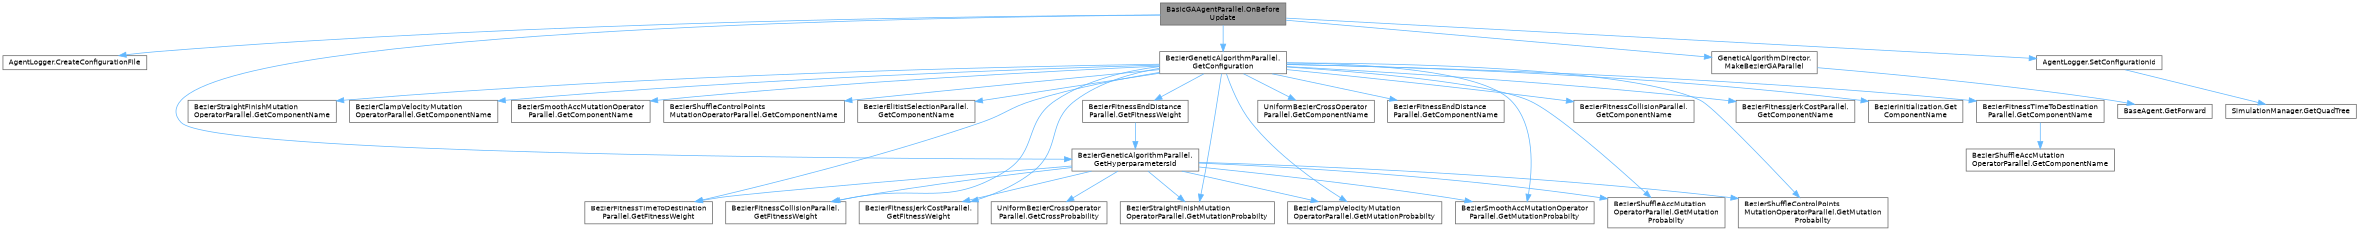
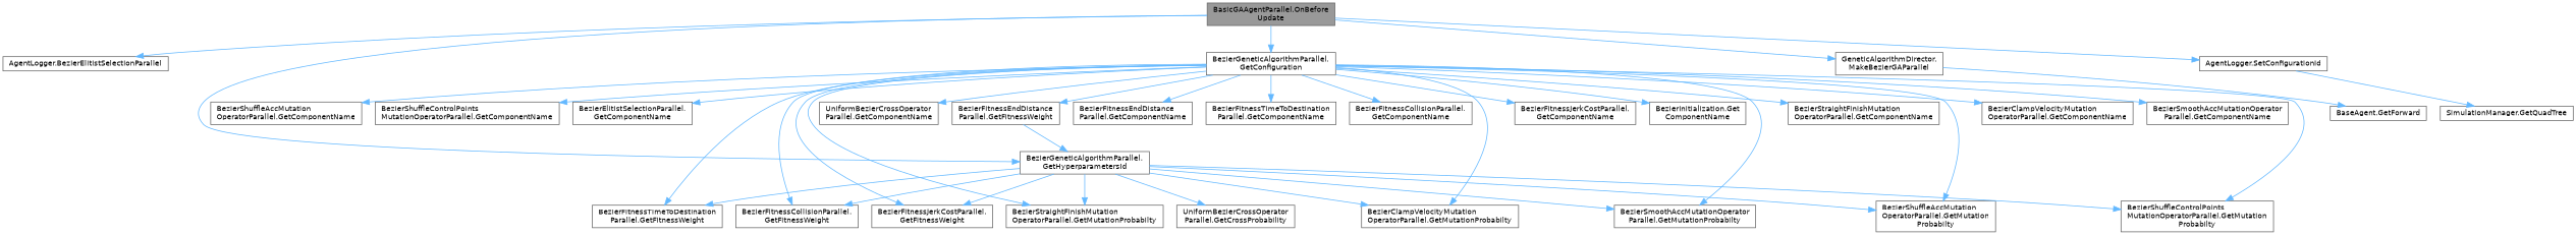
  digraph {
    rankdir=TB
    node [color=grey40 fillcolor=white fontname=Helvetica fontsize=10 shape=box style=filled]
    edge [color=steelblue1 fontname=Helvetica fontsize=10 labelfontname=Helvetica labelfontsize=10 style=solid]
    n1 [color=gray40 fillcolor=grey60 fontcolor=black height=0.2 label="BasicGAAgentParallel.OnBefore\lUpdate" width=0.4]
-   n2 [height=0.2 label="AgentLogger.CreateConfigurationFile" width=0.4]
+   n2 [height=0.2 label="AgentLogger.BezierElitistSelectionParallel" width=0.4]
    n3 [height=0.2 label="BezierGeneticAlgorithmParallel.\lGetConfiguration" width=0.4]
    n4 [height=0.2 label="BezierGeneticAlgorithmParallel.\lGetHyperparametersId" width=0.4]
    n5 [height=0.2 label="GeneticAlgorithmDirector.\lMakeBezierGAParallel" width=0.4]
    n6 [height=0.2 label="AgentLogger.SetConfigurationId" width=0.4]
    n7 [height=0.2 label="UniformBezierCrossOperator\lParallel.GetComponentName" width=0.4]
    n8 [height=0.2 label="BezierFitnessEndDistance\lParallel.GetComponentName" width=0.4]
    n9 [height=0.2 label="BezierFitnessTimeToDestination\lParallel.GetComponentName" width=0.4]
    n10 [height=0.2 label="BezierFitnessCollisionParallel.\lGetComponentName" width=0.4]
    n11 [height=0.2 label="BezierFitnessJerkCostParallel.\lGetComponentName" width=0.4]
    n12 [height=0.2 label="BezierInitialization.Get\lComponentName" width=0.4]
    n13 [height=0.2 label="BezierStraightFinishMutation\lOperatorParallel.GetComponentName" width=0.4]
    n14 [height=0.2 label="BezierClampVelocityMutation\lOperatorParallel.GetComponentName" width=0.4]
    n15 [height=0.2 label="BezierSmoothAccMutationOperator\lParallel.GetComponentName" width=0.4]
    n16 [height=0.2 label="BezierShuffleAccMutation\lOperatorParallel.GetComponentName" width=0.4]
    n17 [height=0.2 label="BezierShuffleControlPoints\lMutationOperatorParallel.GetComponentName" width=0.4]
    n18 [height=0.2 label="BezierElitistSelectionParallel.\lGetComponentName" width=0.4]
    n19 [height=0.2 label="BezierFitnessEndDistance\lParallel.GetFitnessWeight" width=0.4]
    n20 [height=0.2 label="BezierFitnessTimeToDestination\lParallel.GetFitnessWeight" width=0.4]
    n21 [height=0.2 label="BezierFitnessCollisionParallel.\lGetFitnessWeight" width=0.4]
    n22 [height=0.2 label="BezierFitnessJerkCostParallel.\lGetFitnessWeight" width=0.4]
    n23 [height=0.2 label="BezierStraightFinishMutation\lOperatorParallel.GetMutationProbabilty" width=0.4]
    n24 [height=0.2 label="BezierClampVelocityMutation\lOperatorParallel.GetMutationProbabilty" width=0.4]
    n25 [height=0.2 label="BezierSmoothAccMutationOperator\lParallel.GetMutationProbabilty" width=0.4]
    n26 [height=0.2 label="BezierShuffleAccMutation\lOperatorParallel.GetMutation\lProbabilty" width=0.4]
    n27 [height=0.2 label="BezierShuffleControlPoints\lMutationOperatorParallel.GetMutation\lProbabilty" width=0.4]
    n28 [height=0.2 label="UniformBezierCrossOperator\lParallel.GetCrossProbability" width=0.4]
    n29 [height=0.2 label="BaseAgent.GetForward" width=0.4]
    n30 [height=0.2 label="SimulationManager.GetQuadTree" width=0.4]
    n1 -> n2
    n1 -> n3
    n1 -> n4
    n1 -> n5
    n1 -> n6
    n3 -> n7
    n3 -> n8
    n3 -> n9
    n3 -> n10
    n3 -> n11
    n3 -> n12
    n3 -> n13
    n3 -> n14
    n3 -> n15
-   n9 -> n16
+   n3 -> n16
    n3 -> n17
    n3 -> n18
    n3 -> n19
    n3 -> n20
    n3 -> n21
    n3 -> n22
    n3 -> n23
    n3 -> n24
    n3 -> n25
    n3 -> n26
    n3 -> n27
    n4 -> n20
    n4 -> n21
    n4 -> n22
    n4 -> n23
    n4 -> n24
    n4 -> n25
    n4 -> n26
    n4 -> n27
    n4 -> n28
    n5 -> n29
    n6 -> n30
    n19 -> n4
  }
